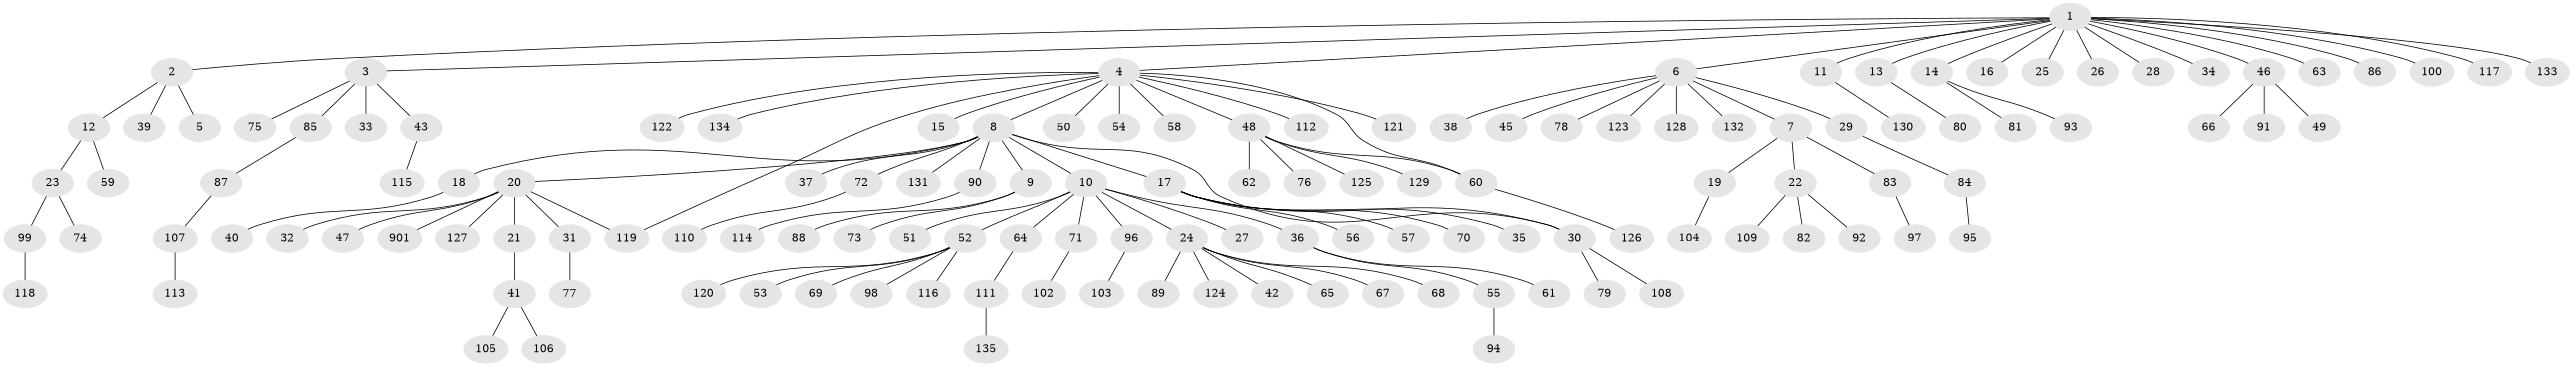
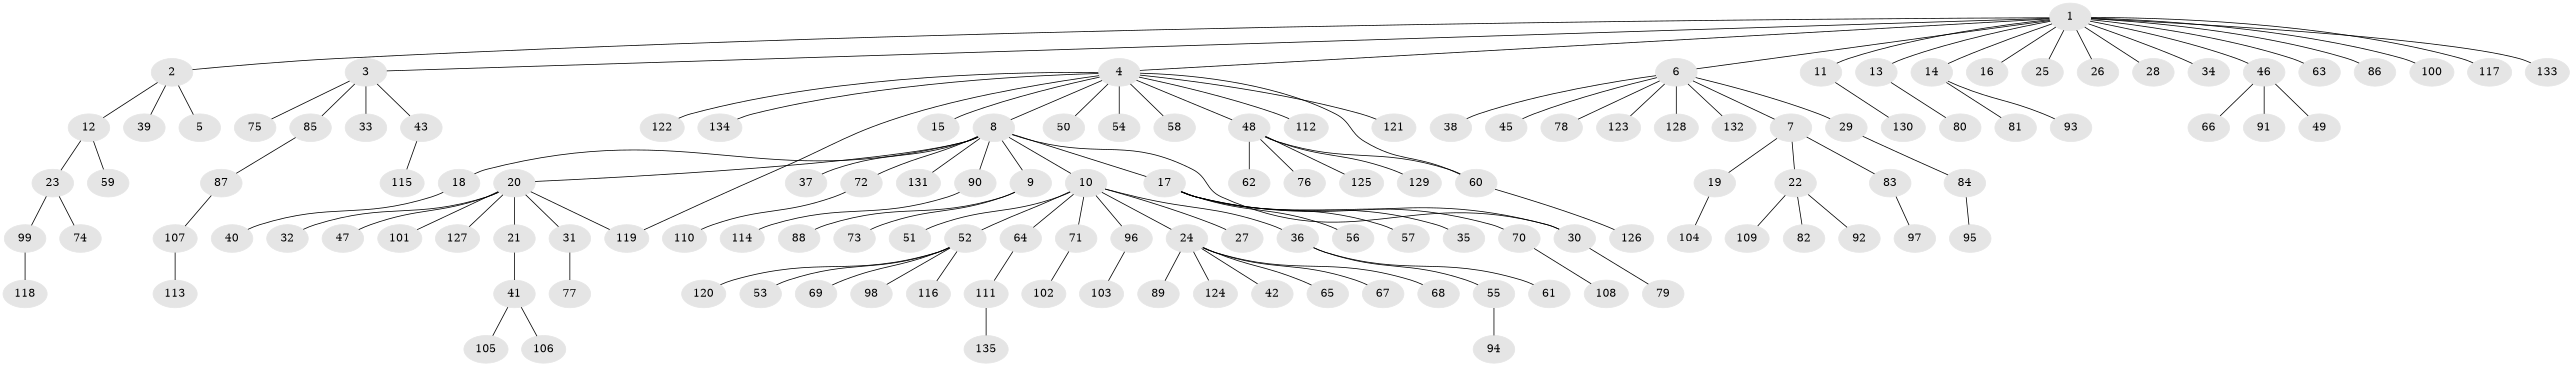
  graph {
    node [color=gray90 style=filled]
    1
    2
    3
    4
    6
    11
    13
    14
    16
    25
    26
    28
    34
    46
    63
    86
    100
    117
    133
    5
    12
    39
    33
    43
    75
    85
    8
    15
    48
    50
    54
    58
    60
    112
    119
    121
    122
    134
    7
    29
    38
    45
    78
    123
    128
    132
    130
    80
    81
    93
    49
    66
    91
    23
    59
    115
    87
    9
    10
    17
    18
    20
    30
    37
    72
    90
    131
    62
    76
    125
    129
    126
    19
    22
    83
    84
    104
    82
    92
    109
    97
    73
    88
    24
    27
    36
    51
    52
    64
    71
    96
    35
    56
    57
    70
    40
    21
    31
    32
    47
-   101 [label=901]
+   101
    127
    79
    110
    114
    42
    65
    67
    68
    89
    124
    55
    61
    53
    69
    98
    116
    120
    111
    102
    103
    74
    99
    108
    41
    77
    105
    106
    118
    95
    94
    135
    107
    113
    1 -- 2
    1 -- 3
    1 -- 4
    1 -- 6
    1 -- 11
    1 -- 13
    1 -- 14
    1 -- 16
    1 -- 25
    1 -- 26
    1 -- 28
    1 -- 34
    1 -- 46
    1 -- 63
    1 -- 86
    1 -- 100
    1 -- 117
    1 -- 133
    2 -- 5
    2 -- 12
    2 -- 39
    3 -- 33
    3 -- 43
    3 -- 75
    3 -- 85
    4 -- 8
    4 -- 15
    4 -- 48
    4 -- 50
    4 -- 54
    4 -- 58
    4 -- 60
    4 -- 112
    4 -- 119
    4 -- 121
    4 -- 122
    4 -- 134
    6 -- 7
    6 -- 29
    6 -- 38
    6 -- 45
    6 -- 78
    6 -- 123
    6 -- 128
    6 -- 132
    11 -- 130
    13 -- 80
    14 -- 81
    14 -- 93
    46 -- 49
    46 -- 66
    46 -- 91
    12 -- 23
    12 -- 59
    43 -- 115
    85 -- 87
    8 -- 9
    8 -- 10
    8 -- 17
    8 -- 18
    8 -- 20
    8 -- 30
    8 -- 37
    8 -- 72
    8 -- 90
    8 -- 131
    48 -- 60
    48 -- 62
    48 -- 76
    48 -- 125
    48 -- 129
    60 -- 126
    7 -- 19
    7 -- 22
    7 -- 83
    29 -- 84
    23 -- 74
    23 -- 99
    87 -- 107
    9 -- 73
    9 -- 88
    10 -- 24
    10 -- 27
    10 -- 36
    10 -- 51
    10 -- 52
    10 -- 64
    10 -- 71
    10 -- 96
    17 -- 30
    17 -- 35
    17 -- 56
    17 -- 57
    17 -- 70
    18 -- 40
    20 -- 119
    20 -- 21
    20 -- 31
    20 -- 32
    20 -- 47
    20 -- 101
    20 -- 127
    30 -- 79
    72 -- 110
    90 -- 114
    19 -- 104
    22 -- 82
    22 -- 92
    22 -- 109
    83 -- 97
    84 -- 95
    24 -- 42
    24 -- 65
    24 -- 67
    24 -- 68
    24 -- 89
    24 -- 124
    36 -- 55
    36 -- 61
    52 -- 53
    52 -- 69
    52 -- 98
    52 -- 116
    52 -- 120
    64 -- 111
    71 -- 102
    96 -- 103
-   30 -- 108
+   70 -- 108
    21 -- 41
    31 -- 77
    55 -- 94
    111 -- 135
    99 -- 118
    41 -- 105
    41 -- 106
    107 -- 113
  }
